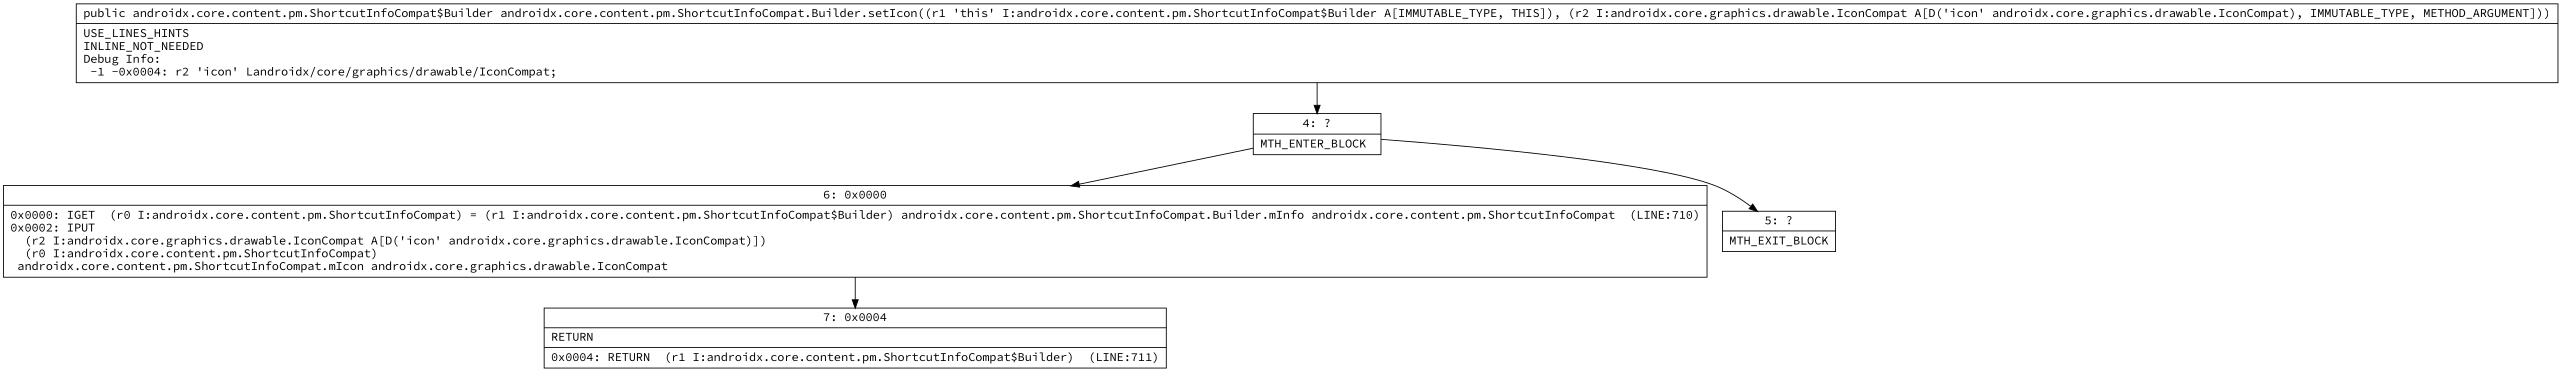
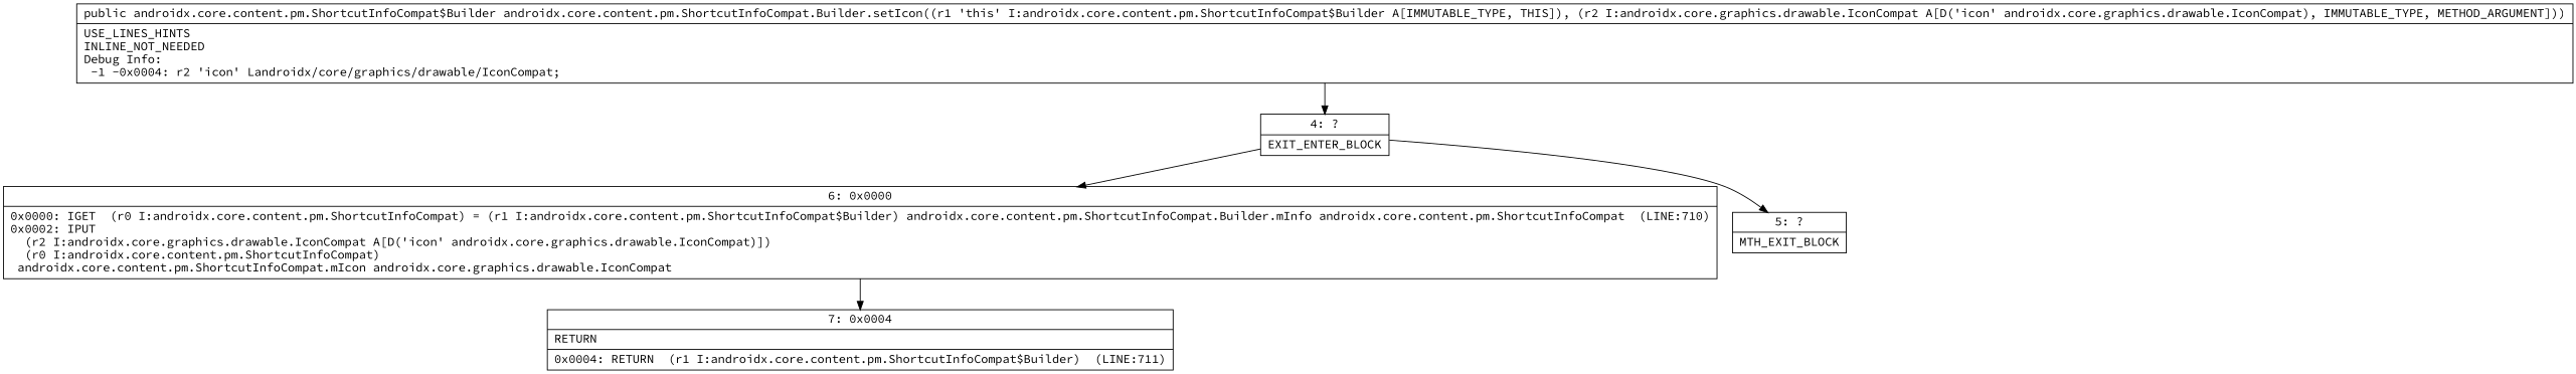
  digraph {
    fontname="Source Code Pro"
    node [fontname="Source Code Pro" shape=record]
    edge [fontname="Source Code Pro"]
-   n1 [label="{4\:\ ?|MTH_ENTER_BLOCK\l}"]
+   n1 [label="{4\:\ ?|EXIT_ENTER_BLOCK\l}"]
    n2 [label="{6\:\ 0x0000|0x0000: IGET  (r0 I:androidx.core.content.pm.ShortcutInfoCompat) = (r1 I:androidx.core.content.pm.ShortcutInfoCompat$Builder) androidx.core.content.pm.ShortcutInfoCompat.Builder.mInfo androidx.core.content.pm.ShortcutInfoCompat  (LINE:710)\l0x0002: IPUT  \l  (r2 I:androidx.core.graphics.drawable.IconCompat A[D('icon' androidx.core.graphics.drawable.IconCompat)])\l  (r0 I:androidx.core.content.pm.ShortcutInfoCompat)\l androidx.core.content.pm.ShortcutInfoCompat.mIcon androidx.core.graphics.drawable.IconCompat \l}"]
    n3 [label="{5\:\ ?|MTH_EXIT_BLOCK\l}"]
    n4 [label="{7\:\ 0x0004|RETURN\l|0x0004: RETURN  (r1 I:androidx.core.content.pm.ShortcutInfoCompat$Builder)  (LINE:711)\l}"]
    n5 [label="{public androidx.core.content.pm.ShortcutInfoCompat$Builder androidx.core.content.pm.ShortcutInfoCompat.Builder.setIcon((r1 'this' I:androidx.core.content.pm.ShortcutInfoCompat$Builder A[IMMUTABLE_TYPE, THIS]), (r2 I:androidx.core.graphics.drawable.IconCompat A[D('icon' androidx.core.graphics.drawable.IconCompat), IMMUTABLE_TYPE, METHOD_ARGUMENT]))  | USE_LINES_HINTS\lINLINE_NOT_NEEDED\lDebug Info:\l  \-1 \-0x0004: r2 'icon' Landroidx\/core\/graphics\/drawable\/IconCompat;\l}"]
    n1 -> n2
    n1 -> n3
    n2 -> n4
    n5 -> n1
  }
